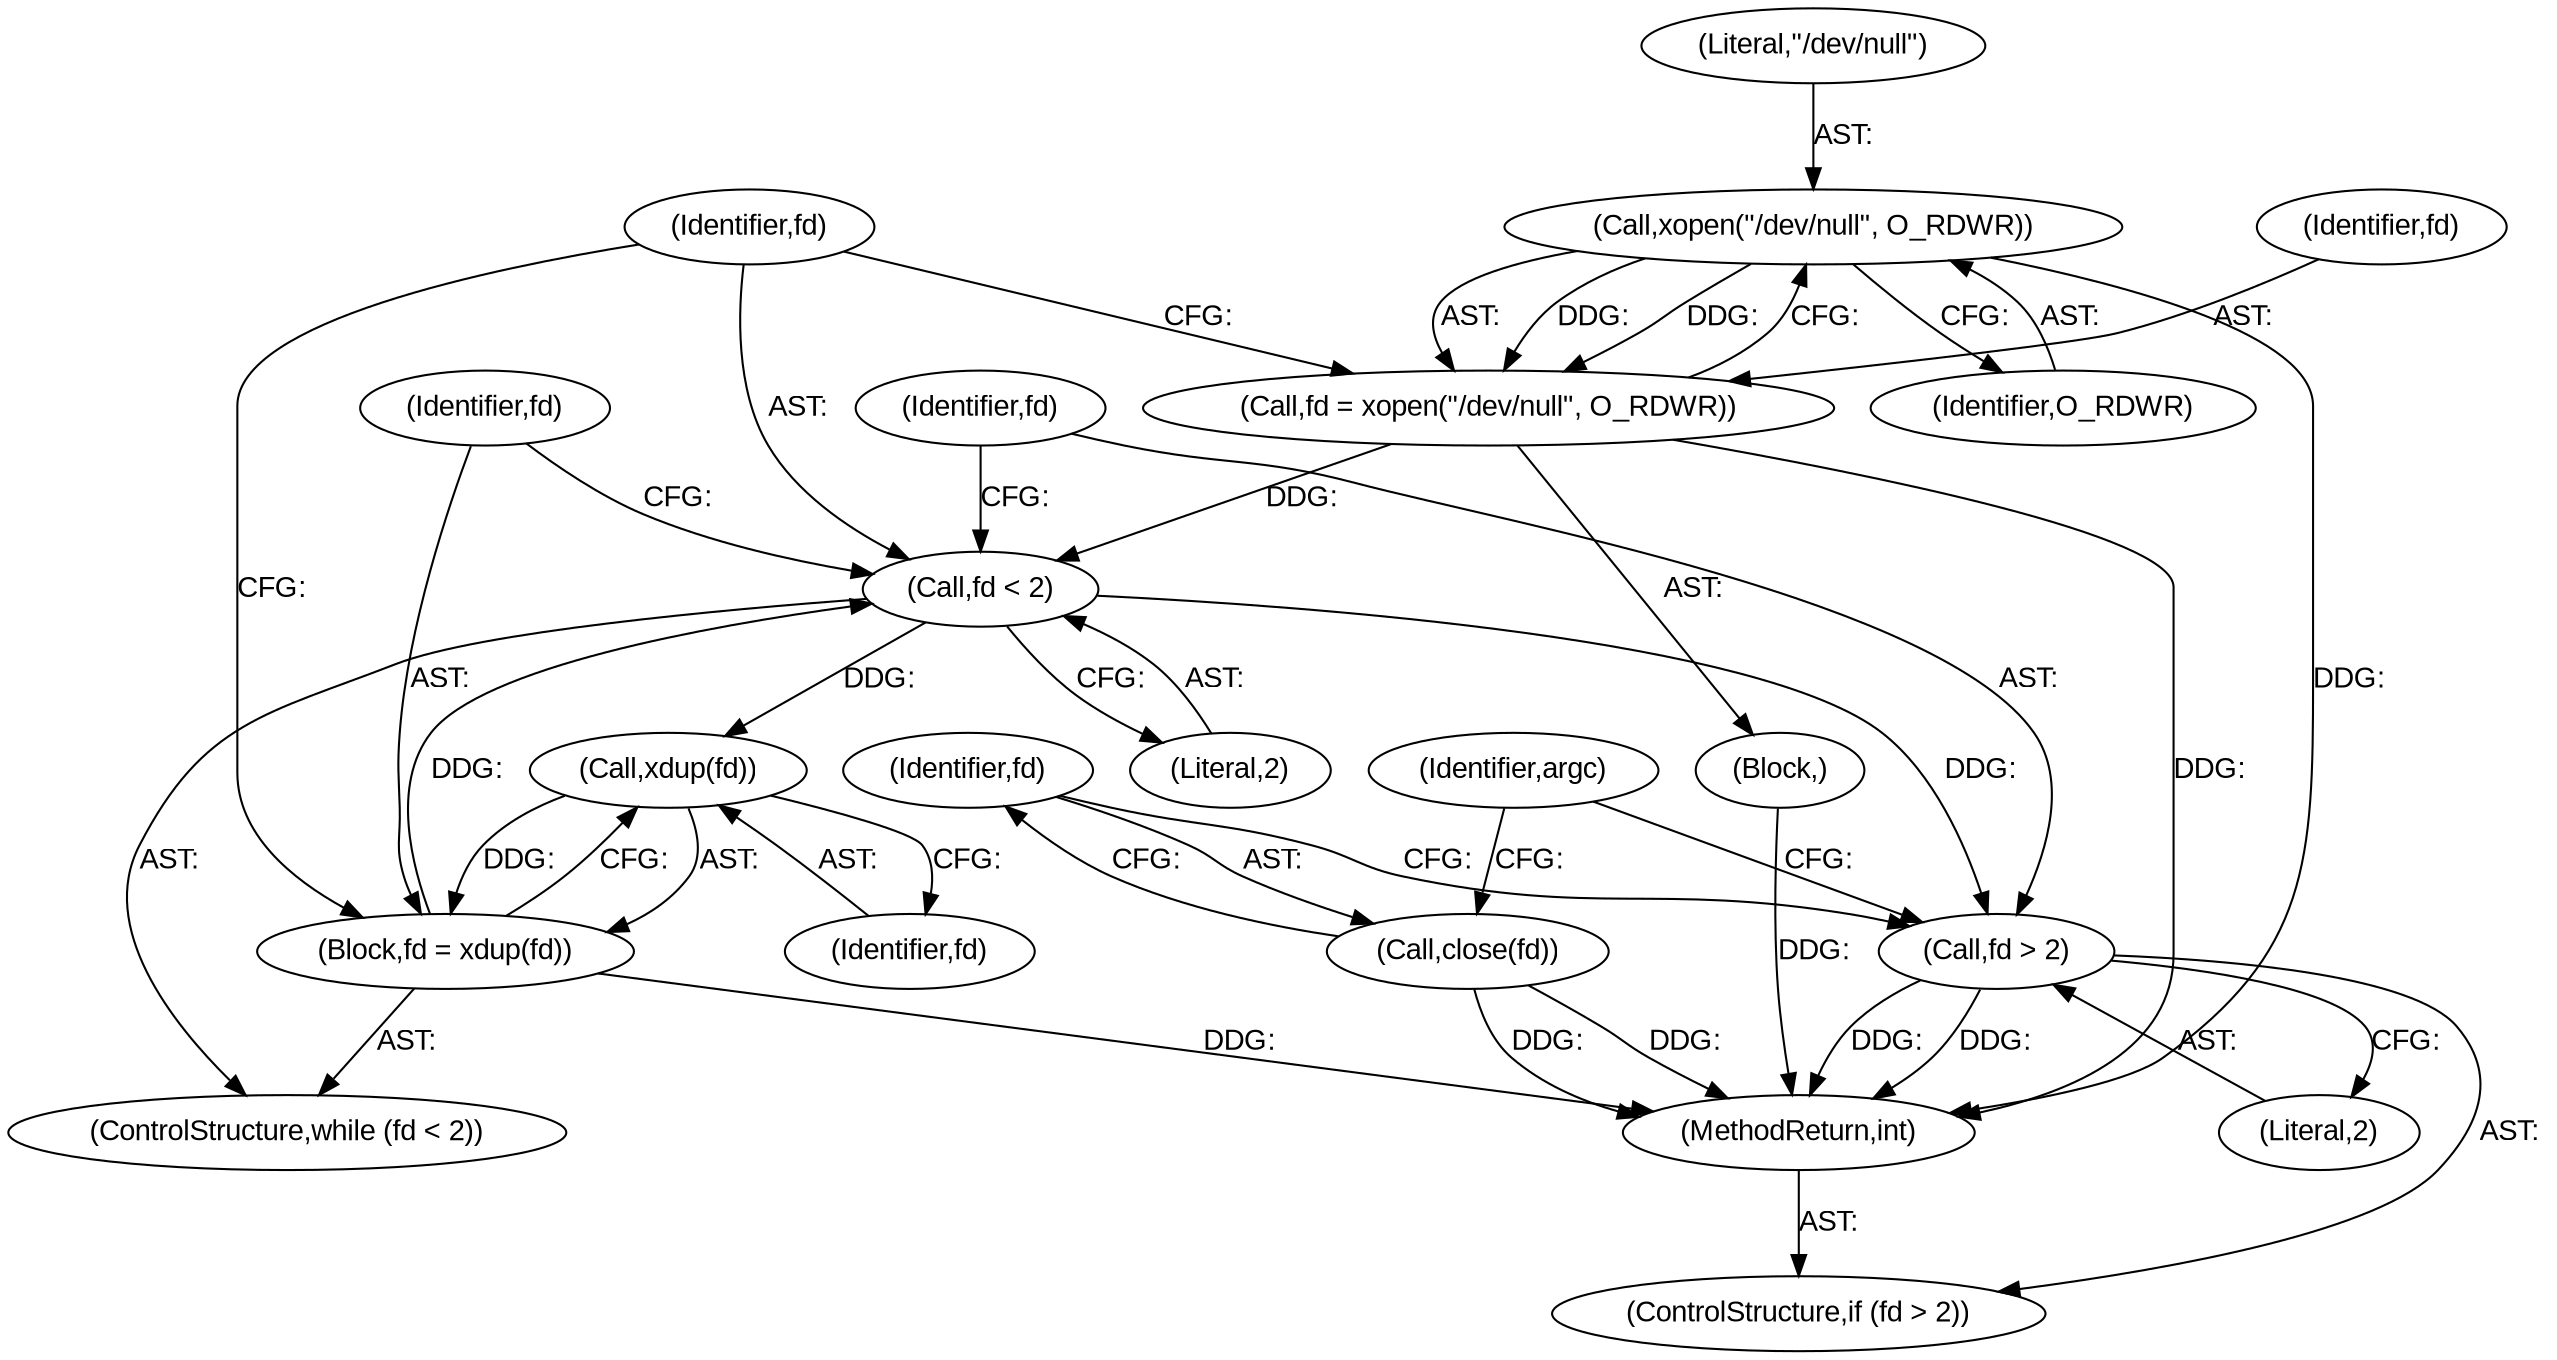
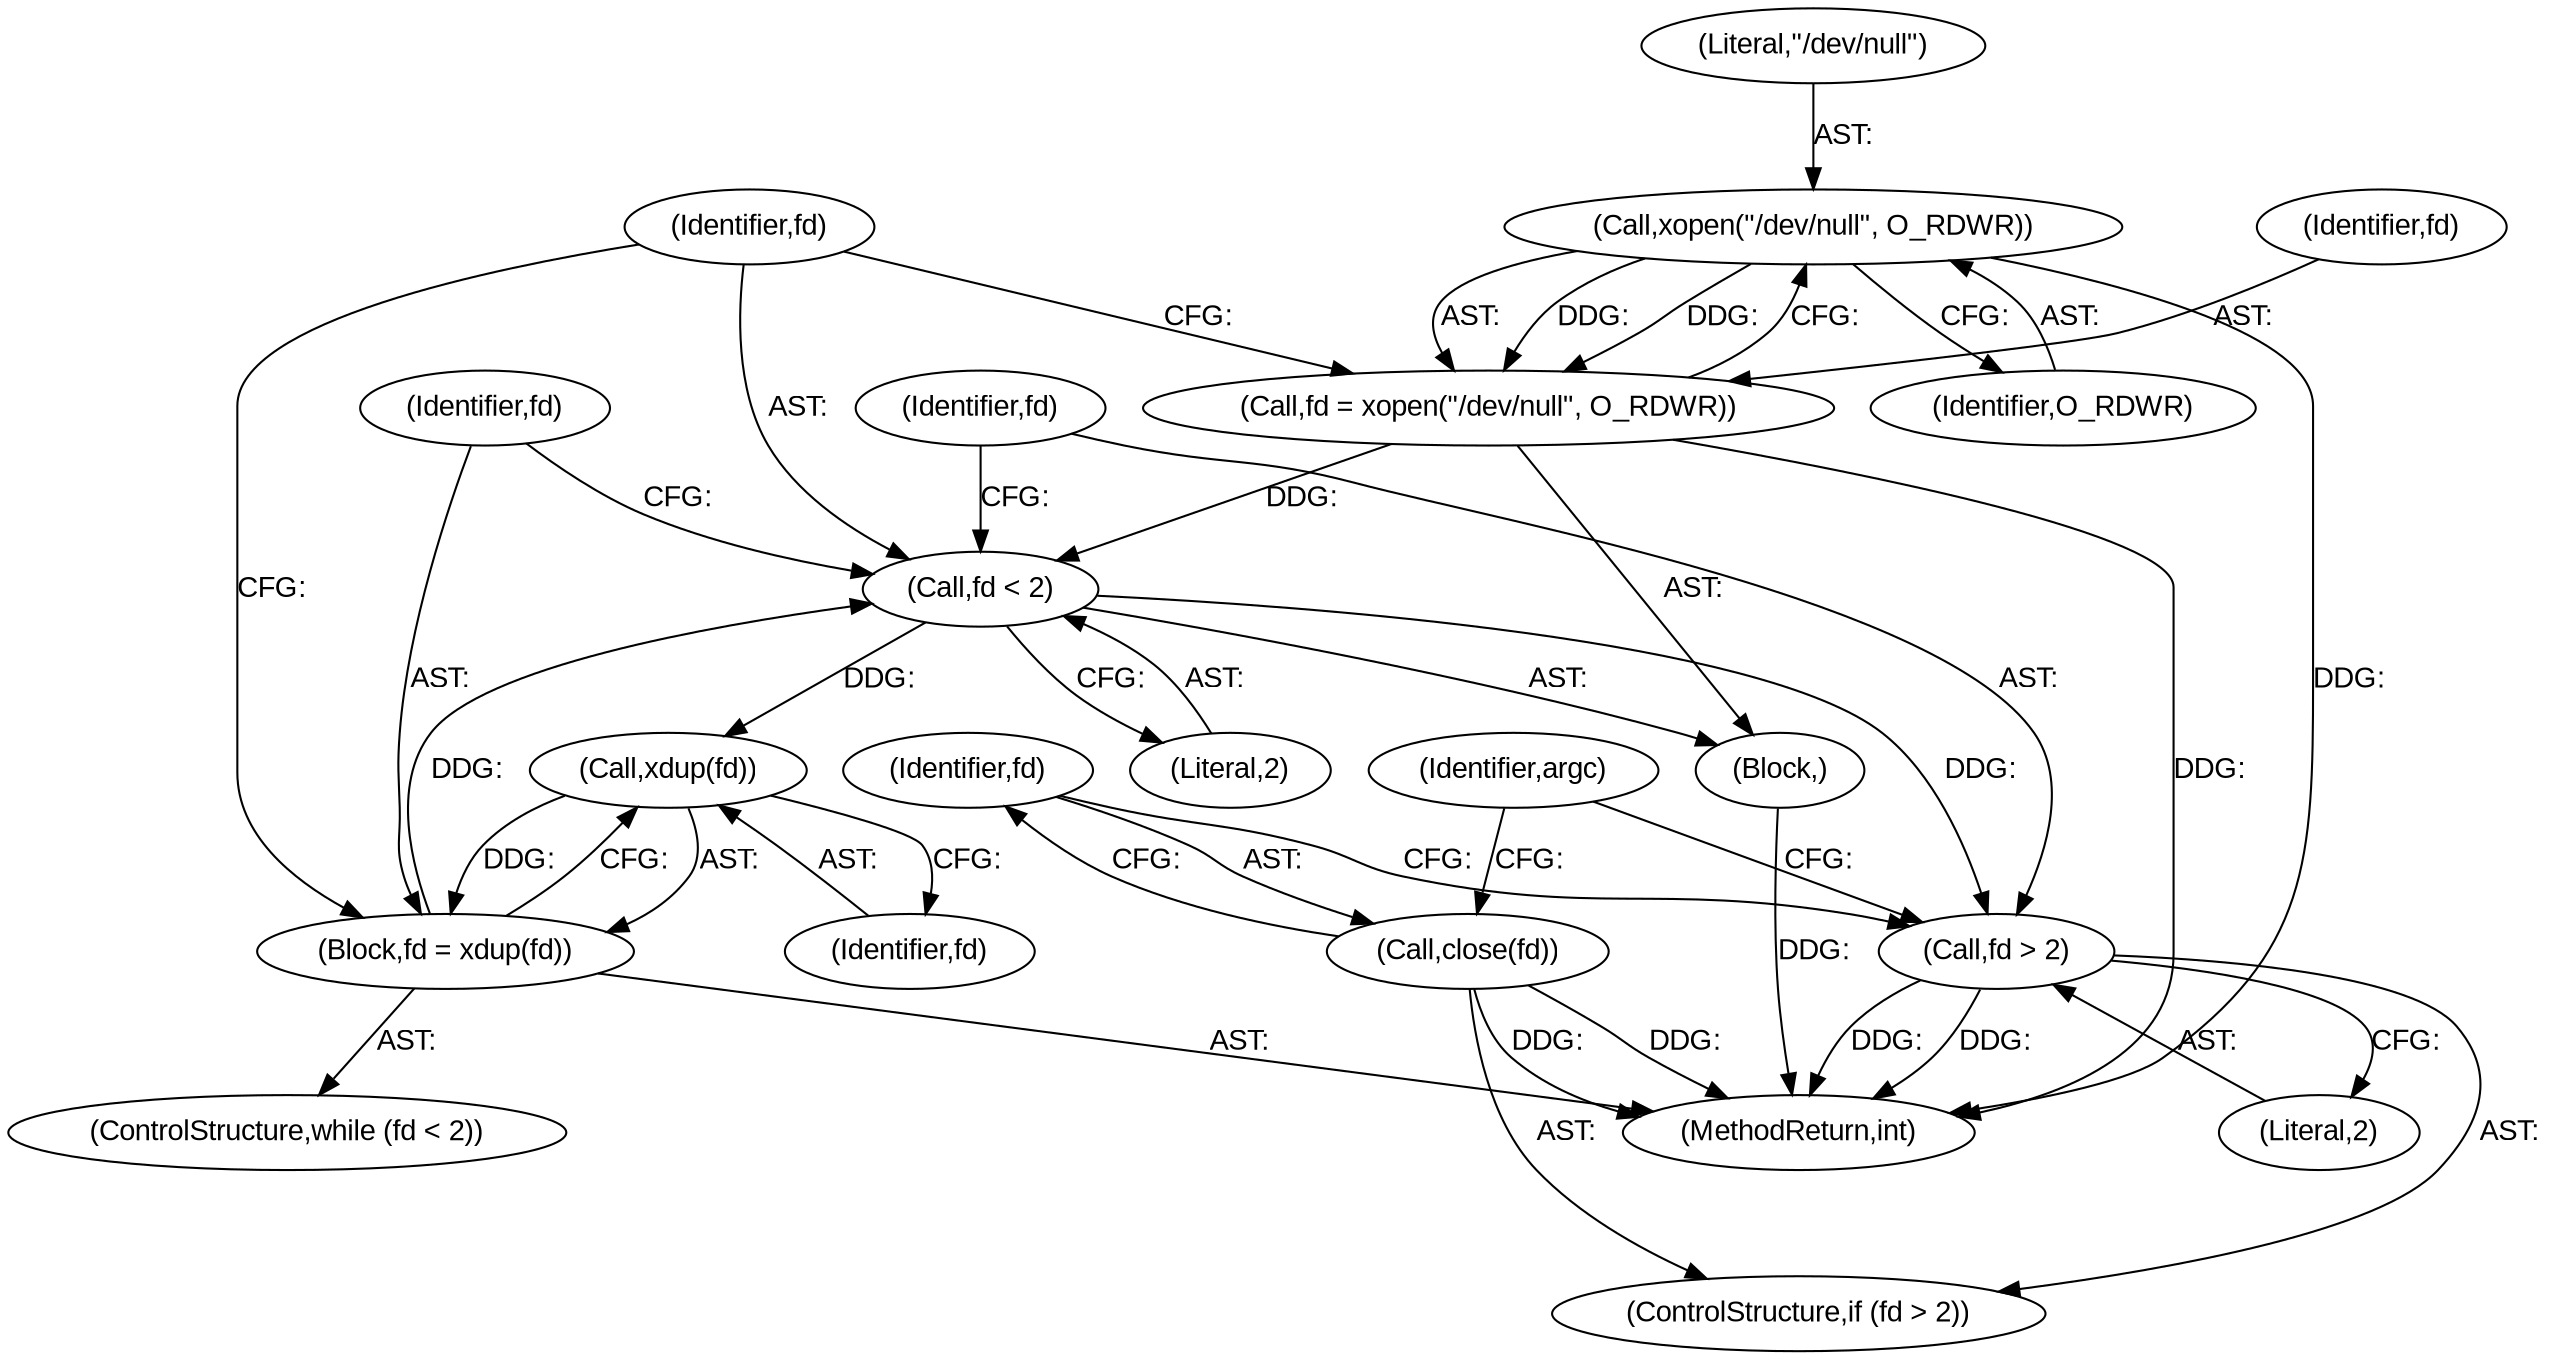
  digraph {
    fontname="Liberation Sans"
    node [fontname="Liberation Sans"]
    edge [fontname="Liberation Sans"]
    n1 [label="(Call,xopen(\"/dev/null\", O_RDWR))"]
    n2 [label="(Call,fd = xopen(\"/dev/null\", O_RDWR))"]
    n3 [label="(MethodReturn,int)"]
    n4 [label="(Identifier,O_RDWR)"]
    n5 [label="(Call,fd < 2)"]
    n6 [label="(Block,)"]
    n7 [label="(Call,xdup(fd))"]
    n8 [label="(Call,fd > 2)"]
    n9 [label="(Literal,2)"]
    n10 [label="(ControlStructure,while (fd < 2))"]
    n11 [label="(Block,fd = xdup(fd))"]
    n12 [label="(Identifier,fd)"]
    n13 [label="(ControlStructure,if (fd > 2))"]
    n14 [label="(Literal,2)"]
    n15 [label="(Call,close(fd))"]
    n16 [label="(Identifier,fd)"]
    n17 [label="(Identifier,fd)"]
    n18 [label="(Literal,\"/dev/null\")"]
    n19 [label="(Identifier,fd)"]
    n20 [label="(Identifier,argc)"]
    n21 [label="(Identifier,fd)"]
    n22 [label="(Identifier,fd)"]
    n1 -> n2 [label="AST: "]
    n1 -> n2 [label="DDG: "]
    n1 -> n2 [label="DDG: "]
    n1 -> n3 [label="DDG: "]
    n1 -> n4 [label="CFG: "]
    n2 -> n1 [label="CFG: "]
    n2 -> n3 [label="DDG: "]
    n2 -> n5 [label="DDG: "]
    n2 -> n6 [label="AST: "]
    n4 -> n1 [label="AST: "]
    n5 -> n7 [label="DDG: "]
    n5 -> n8 [label="DDG: "]
    n5 -> n9 [label="CFG: "]
-   n5 -> n10 [label="AST: "]
+   n5 -> n6 [label="AST: "]
    n6 -> n3 [label="DDG: "]
    n7 -> n11 [label="AST: "]
    n7 -> n11 [label="DDG: "]
    n7 -> n12 [label="CFG: "]
    n8 -> n3 [label="DDG: "]
    n8 -> n3 [label="DDG: "]
    n8 -> n13 [label="AST: "]
    n8 -> n14 [label="CFG: "]
    n9 -> n5 [label="AST: "]
-   n11 -> n3 [label="DDG: "]
+   n11 -> n3 [label="AST: "]
    n11 -> n5 [label="DDG: "]
    n11 -> n7 [label="CFG: "]
    n11 -> n10 [label="AST: "]
    n12 -> n7 [label="AST: "]
    n14 -> n8 [label="AST: "]
    n15 -> n3 [label="DDG: "]
    n15 -> n3 [label="DDG: "]
-   n3 -> n13 [label="AST: "]
+   n15 -> n13 [label="AST: "]
    n15 -> n16 [label="CFG: "]
    n16 -> n8 [label="CFG: "]
    n16 -> n15 [label="AST: "]
    n17 -> n2 [label="CFG: "]
    n17 -> n5 [label="AST: "]
    n17 -> n11 [label="CFG: "]
    n18 -> n1 [label="AST: "]
    n19 -> n2 [label="AST: "]
    n20 -> n8 [label="CFG: "]
    n20 -> n15 [label="CFG: "]
    n21 -> n5 [label="CFG: "]
    n21 -> n8 [label="AST: "]
    n22 -> n5 [label="CFG: "]
    n22 -> n11 [label="AST: "]
  }
